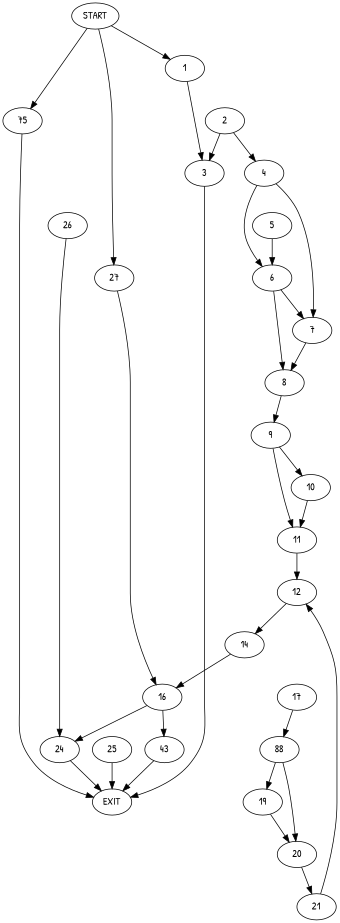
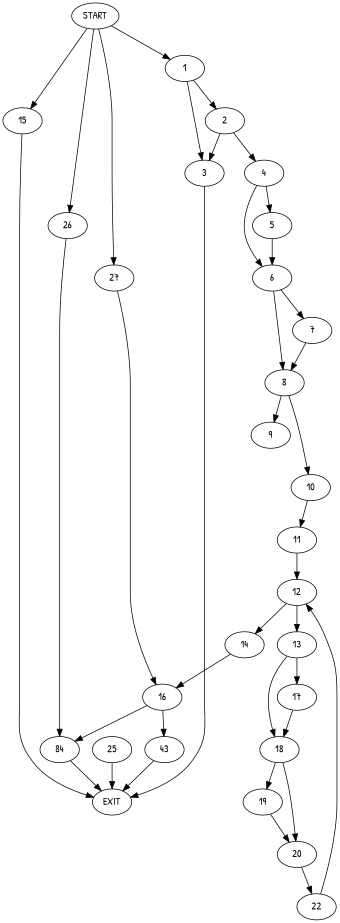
  digraph {
    fontname="Patrick Hand"
    node [fontname="Patrick Hand"]
    edge [fontname="Patrick Hand"]
    n1 [label=START]
    1
-   15 [label=75]
+   15
    26
    27
    2
    3
    n8 [label=EXIT]
-   24
+   24 [label=84]
    16
    4
    5
    6
    7
    8
    9
    10
    11
    12
+   13
    14
    17
-   18 [label=88]
+   18
    19
    20
    n26 [label=43]
    25
-   21
+   21 [label=22]
    n1 -> 1
    n1 -> 15
+   n1 -> 26
    n1 -> 27
+   1 -> 2
    1 -> 3
    15 -> n8
    26 -> 24
    27 -> 16
    2 -> 3
    2 -> 4
    3 -> n8
    24 -> n8
    16 -> 24
    16 -> n26
-   4 -> 7
+   4 -> 5
    4 -> 6
    5 -> 6
    6 -> 7
    6 -> 8
    7 -> 8
    8 -> 9
-   9 -> 10
-   9 -> 11
+   8 -> 10
    10 -> 11
    11 -> 12
+   12 -> 13
    12 -> 14
+   13 -> 17
+   13 -> 18
    14 -> 16
    17 -> 18
    18 -> 19
    18 -> 20
    19 -> 20
    20 -> 21
    n26 -> n8
    25 -> n8
    21 -> 12
  }
